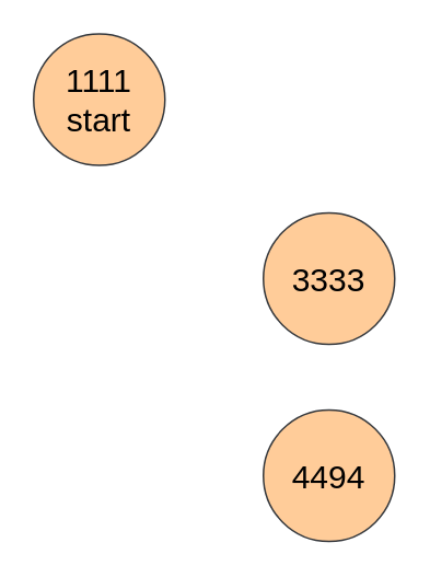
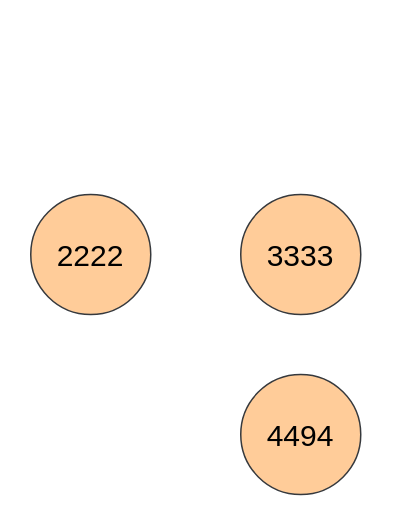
  <mxCell id="0" />
  <mxCell id="1" parent="0" />
- <mxCell id="2" value="&lt;font color=&quot;#000000&quot; style=&quot;font-size: 20px&quot;&gt;1111&lt;br&gt;start&lt;br&gt;&lt;/font&gt;" style="ellipse;whiteSpace=wrap;html=1;aspect=fixed;fillColor=#ffcc99;strokeColor=#36393d;" vertex="1" parent="1"><mxGeometry x="20" y="20" width="80" height="80" as="geometry" /></mxCell>
+ <mxCell id="3" value="&lt;font color=&quot;#000000&quot; style=&quot;font-size: 20px&quot;&gt;2222&lt;/font&gt;" style="ellipse;whiteSpace=wrap;html=1;aspect=fixed;fillColor=#ffcc99;strokeColor=#36393d;" vertex="1" parent="1"><mxGeometry x="20" y="129" width="80" height="80" as="geometry" /></mxCell>
  <mxCell id="4" value="&lt;font color=&quot;#000000&quot; style=&quot;font-size: 20px&quot;&gt;3333&lt;/font&gt;" style="ellipse;whiteSpace=wrap;html=1;aspect=fixed;fillColor=#ffcc99;strokeColor=#36393d;" vertex="1" parent="1"><mxGeometry x="160" y="129" width="80" height="80" as="geometry" /></mxCell>
  <mxCell id="5" value="&lt;font color=&quot;#000000&quot; style=&quot;font-size: 20px&quot;&gt;4494&lt;/font&gt;" style="ellipse;whiteSpace=wrap;html=1;aspect=fixed;fillColor=#ffcc99;strokeColor=#36393d;" vertex="1" parent="1"><mxGeometry x="160" y="249" width="80" height="80" as="geometry" /></mxCell>
